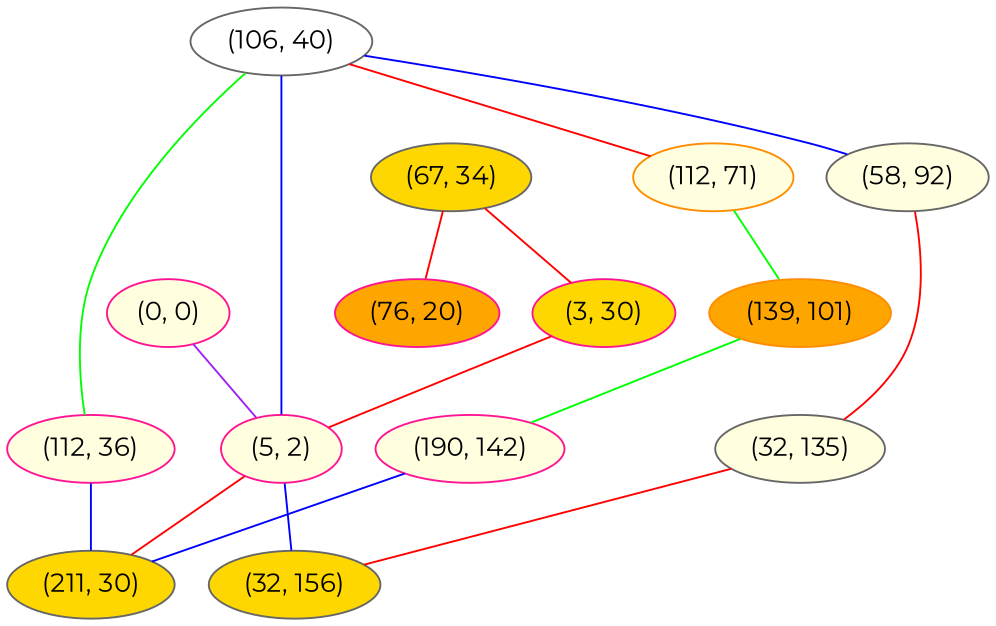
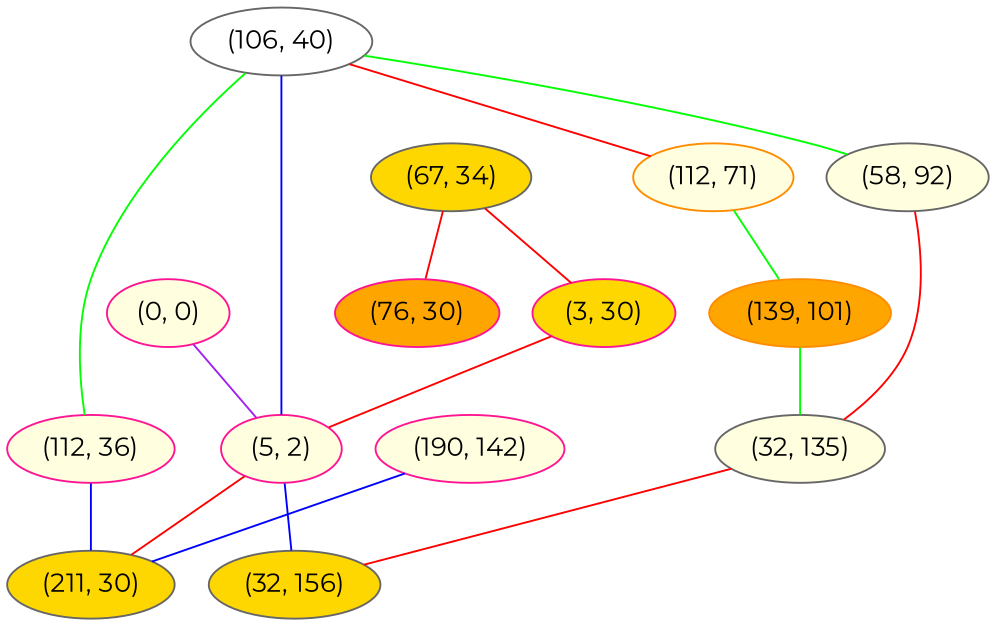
  graph {
    fontname=Montserrat
    node [color=gray40 fillcolor=lightyellow fontname=Montserrat style=filled]
    edge [color=red fontname=Montserrat weight=1]
    "(106, 40)" [fillcolor=white]
    "(112, 71)" [color=darkorange]
    "(112, 36)" [color=deeppink]
    "(58, 92)"
    "(5, 2)" [color=deeppink]
    "(139, 101)" [color=darkorange fillcolor=orange]
    "(211, 30)" [fillcolor=gold]
    "(32, 135)"
    "(32, 156)" [fillcolor=gold]
    "(67, 34)" [fillcolor=gold]
    "(3, 30)" [color=deeppink fillcolor=gold]
-   "(76, 30)" [color=deeppink fillcolor=orange label="(76, 20)"]
+   "(76, 30)" [color=deeppink fillcolor=orange]
    "(190, 142)" [color=deeppink]
    "(0, 0)" [color=deeppink]
    "(106, 40)" -- "(112, 71)"
    "(106, 40)" -- "(112, 36)" [color=green weight=2]
-   "(106, 40)" -- "(58, 92)" [color=blue weight=2]
+   "(106, 40)" -- "(58, 92)" [color=green weight=2]
    "(106, 40)" -- "(5, 2)" [color=blue weight=3]
    "(112, 71)" -- "(139, 101)" [color=green weight=2]
    "(112, 36)" -- "(211, 30)" [color=blue weight=3]
    "(58, 92)" -- "(32, 135)"
    "(5, 2)" -- "(211, 30)"
    "(5, 2)" -- "(32, 156)" [color=blue weight=3]
-   "(139, 101)" -- "(190, 142)" [color=green weight=2]
+   "(139, 101)" -- "(32, 135)" [color=green weight=2]
    "(32, 135)" -- "(32, 156)"
    "(67, 34)" -- "(3, 30)"
    "(67, 34)" -- "(76, 30)"
    "(3, 30)" -- "(5, 2)"
    "(190, 142)" -- "(211, 30)" [color=blue weight=3]
    "(0, 0)" -- "(5, 2)" [color=purple weight=4]
  }
